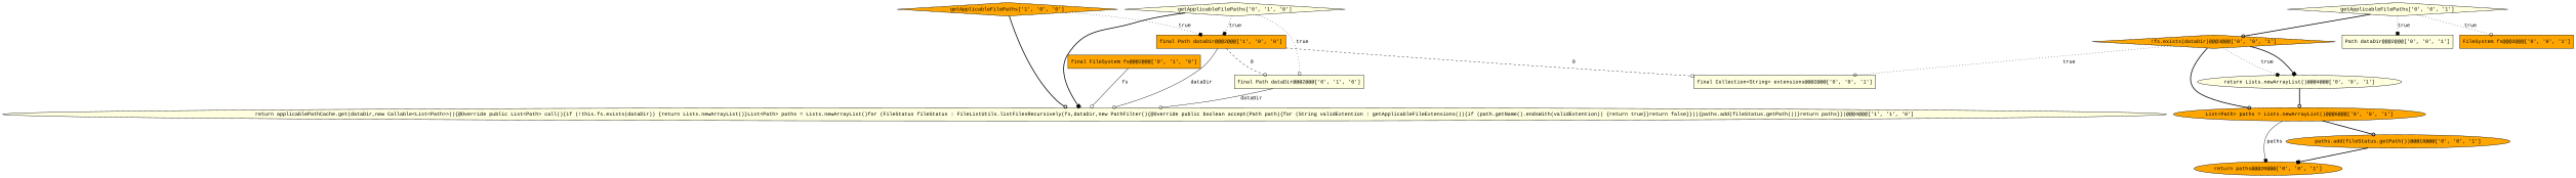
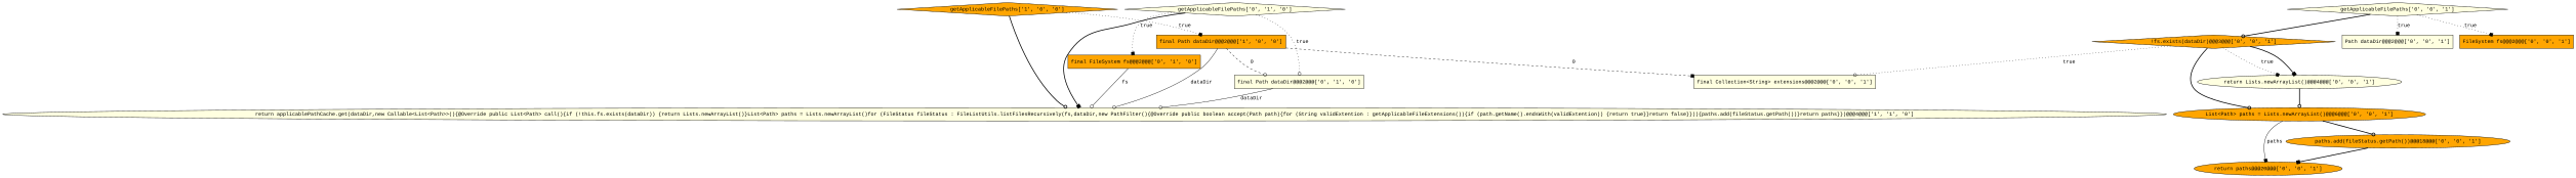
  digraph {
    fontname="Liberation Mono"
    node [fillcolor=orange fontname="Liberation Mono" shape=box style=filled]
    edge [arrowhead=odot fontname="Liberation Mono" style=bold]
    n1 [label="getApplicableFilePaths['1', '0', '0']" shape=diamond]
    n2 [label="final Path dataDir@@@2@@@['1', '0', '0']"]
    n3 [fillcolor=lightyellow label="return applicablePathCache.get(dataDir,new Callable<List<Path>>(){@Override public List<Path> call(){if (!this.fs.exists(dataDir)) {return Lists.newArrayList()}List<Path> paths = Lists.newArrayList()for (FileStatus fileStatus : FileListUtils.listFilesRecursively(fs,dataDir,new PathFilter(){@Override public boolean accept(Path path){for (String validExtention : getApplicableFileExtensions()){if (path.getName().endsWith(validExtention)) {return true}}return false}})){paths.add(fileStatus.getPath())}return paths}})@@@4@@@['1', '1', '0']" shape=ellipse]
    n4 [fillcolor=lightyellow label="final Path dataDir@@@2@@@['0', '1', '0']"]
    n5 [fillcolor=lightyellow label="final Collection<String> extensions@@@2@@@['0', '0', '1']"]
    n6 [label="final FileSystem fs@@@2@@@['0', '1', '0']"]
    n7 [label="!fs.exists(dataDir)@@@3@@@['0', '0', '1']" shape=diamond]
    n8 [fillcolor=lightyellow label="return Lists.newArrayList()@@@4@@@['0', '0', '1']" shape=ellipse]
    n9 [label="List<Path> paths = Lists.newArrayList()@@@6@@@['0', '0', '1']" shape=ellipse]
    n10 [label="return paths@@@20@@@['0', '0', '1']" shape=ellipse]
    n11 [label="paths.add(fileStatus.getPath())@@@18@@@['0', '0', '1']" shape=ellipse]
    n12 [fillcolor=lightyellow label="Path dataDir@@@2@@@['0', '0', '1']"]
    n13 [fillcolor=lightyellow label="getApplicableFilePaths['0', '1', '0']" shape=diamond]
    n14 [fillcolor=lightyellow label="getApplicableFilePaths['0', '0', '1']" shape=diamond]
    n15 [label="FileSystem fs@@@2@@@['0', '0', '1']"]
    n1 -> n2 [arrowhead=box label=true style=dotted]
    n1 -> n3
    n2 -> n3 [label=dataDir style=solid]
    n2 -> n4 [label=0 style=dashed]
-   n2 -> n5 [label=0 style=dashed]
+   n2 -> n5 [arrowhead=box label=0 style=dashed]
    n4 -> n3 [label=dataDir style=solid]
    n6 -> n3 [label=fs style=solid]
    n7 -> n5 [label=true style=dotted]
    n7 -> n8 [arrowhead=box label=true style=dotted]
    n7 -> n8 [arrowhead=box]
    n7 -> n9
    n8 -> n9
    n9 -> n10 [arrowhead=box label=paths style=solid]
    n9 -> n11
    n11 -> n10 [arrowhead=box]
    n13 -> n3 [arrowhead=box]
    n13 -> n4 [label=true style=dotted]
-   n13 -> n2 [arrowhead=box label=true style=dotted]
+   n13 -> n6 [arrowhead=box label=true style=dotted]
    n14 -> n7
    n14 -> n12 [arrowhead=box label=true style=dotted]
-   n14 -> n15 [label=true style=dotted]
+   n14 -> n15 [arrowhead=box label=true style=dotted]
  }
